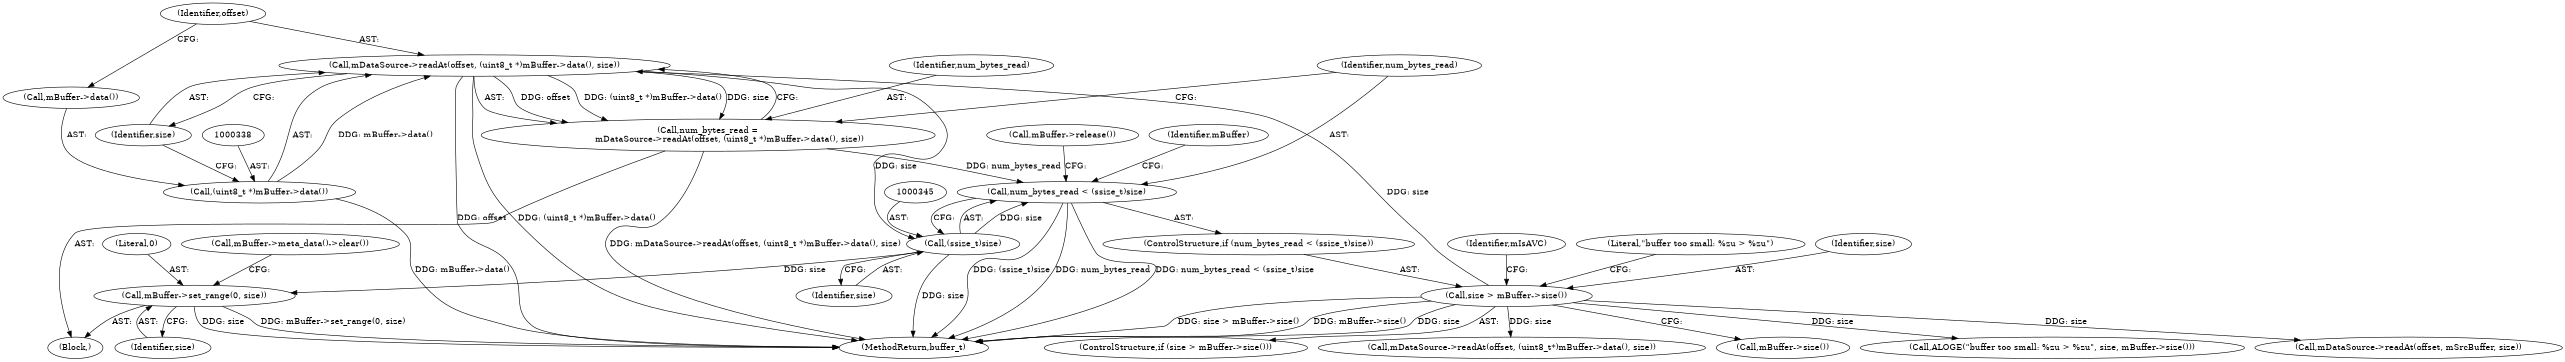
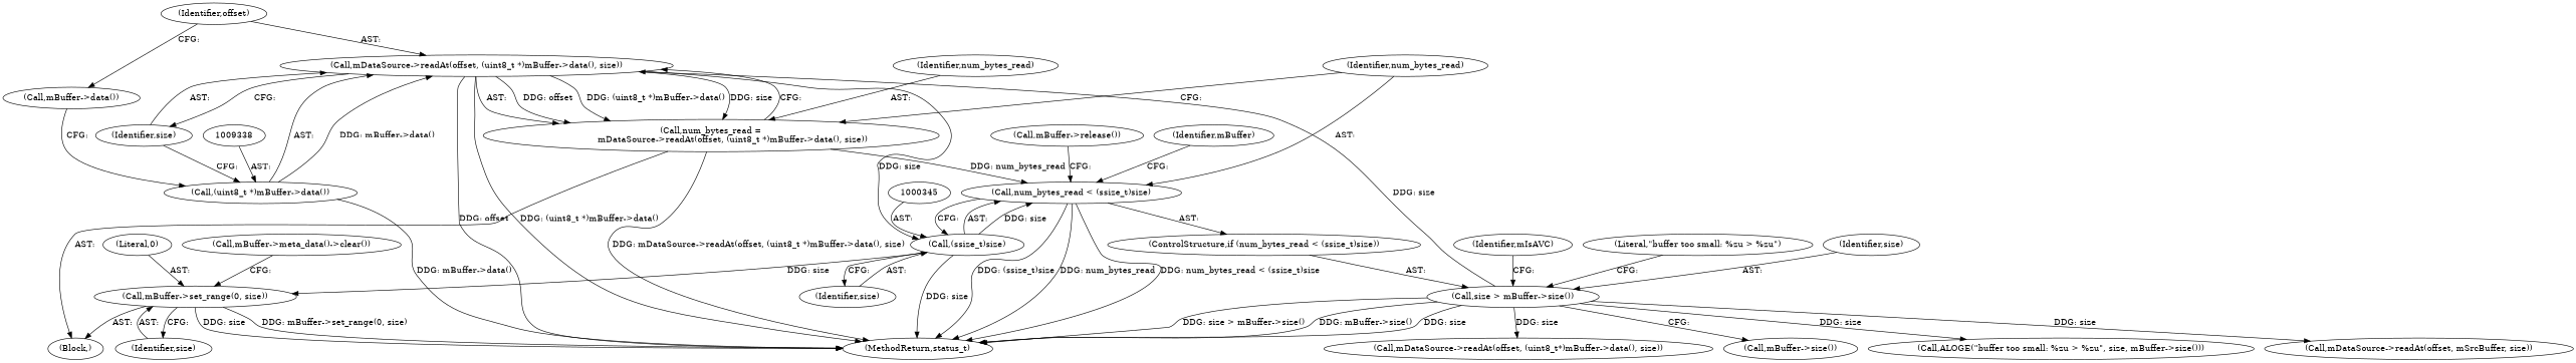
  digraph {
    n1 [label="(Call,mDataSource->readAt(offset, (uint8_t *)mBuffer->data(), size))"]
    n2 [label="(Call,num_bytes_read =\n                mDataSource->readAt(offset, (uint8_t *)mBuffer->data(), size))"]
    n3 [label="(Call,(ssize_t)size)"]
-   n4 [label="(MethodReturn,buffer_t)"]
+   n4 [label="(MethodReturn,status_t)"]
    n5 [label="(Identifier,size)"]
    n6 [label="(Call,num_bytes_read < (ssize_t)size)"]
    n7 [label="(Block,)"]
    n8 [label="(Call,mBuffer->set_range(0, size))"]
    n9 [label="(Identifier,size)"]
    n10 [label="(Call,(uint8_t *)mBuffer->data())"]
    n11 [label="(Call,mBuffer->data())"]
    n12 [label="(Call,size > mBuffer->size())"]
    n13 [label="(Call,mBuffer->size())"]
    n14 [label="(Call,ALOGE(\"buffer too small: %zu > %zu\", size, mBuffer->size()))"]
    n15 [label="(Call,mDataSource->readAt(offset, mSrcBuffer, size))"]
-   n16 [label="(ControlStructure,if (size > mBuffer->size()))"]
    n17 [label="(Call,mDataSource->readAt(offset, (uint8_t*)mBuffer->data(), size))"]
    n18 [label="(ControlStructure,if (num_bytes_read < (ssize_t)size))"]
    n19 [label="(Identifier,size)"]
    n20 [label="(Call,mBuffer->release())"]
    n21 [label="(Identifier,num_bytes_read)"]
    n22 [label="(Call,mBuffer->meta_data()->clear())"]
    n23 [label="(Identifier,mIsAVC)"]
    n24 [label="(Literal,0)"]
    n25 [label="(Identifier,mBuffer)"]
    n26 [label="(Literal,\"buffer too small: %zu > %zu\")"]
    n27 [label="(Identifier,offset)"]
    n28 [label="(Identifier,size)"]
    n29 [label="(Identifier,num_bytes_read)"]
-   1000338
+   1000338 [label=1009338]
    1000345
    n1 -> n2 [label="AST: "]
    n1 -> n2 [label="DDG: offset"]
    n1 -> n2 [label="DDG: (uint8_t *)mBuffer->data()"]
    n1 -> n2 [label="DDG: size"]
    n1 -> n3 [label="DDG: size"]
    n1 -> n4 [label="DDG: offset"]
    n1 -> n4 [label="DDG: (uint8_t *)mBuffer->data()"]
    n1 -> n5 [label="CFG: "]
    n2 -> n1 [label="CFG: "]
    n2 -> n4 [label="DDG: mDataSource->readAt(offset, (uint8_t *)mBuffer->data(), size)"]
    n2 -> n6 [label="DDG: num_bytes_read"]
    n2 -> n7 [label="AST: "]
    n3 -> n4 [label="DDG: size"]
    n3 -> n6 [label="AST: "]
    n3 -> n6 [label="DDG: size"]
    n3 -> n8 [label="DDG: size"]
    n3 -> n9 [label="CFG: "]
    n5 -> n1 [label="AST: "]
    n5 -> n10 [label="CFG: "]
    n6 -> n3 [label="CFG: "]
    n6 -> n4 [label="DDG: (ssize_t)size"]
    n6 -> n4 [label="DDG: num_bytes_read"]
    n6 -> n4 [label="DDG: num_bytes_read < (ssize_t)size"]
    n6 -> n18 [label="AST: "]
    n8 -> n4 [label="DDG: mBuffer->set_range(0, size)"]
    n8 -> n4 [label="DDG: size"]
    n8 -> n7 [label="AST: "]
    n8 -> n19 [label="CFG: "]
    n9 -> n3 [label="AST: "]
    n10 -> n1 [label="AST: "]
    n10 -> n1 [label="DDG: mBuffer->data()"]
    n10 -> n4 [label="DDG: mBuffer->data()"]
-   n11 -> n10 [label="AST: "]
+   n11 -> n10 [label="CFG: "]
    n12 -> n1 [label="DDG: size"]
    n12 -> n4 [label="DDG: size > mBuffer->size()"]
    n12 -> n4 [label="DDG: mBuffer->size()"]
    n12 -> n4 [label="DDG: size"]
    n12 -> n13 [label="CFG: "]
    n12 -> n14 [label="DDG: size"]
    n12 -> n15 [label="DDG: size"]
-   n12 -> n16 [label="AST: "]
    n12 -> n17 [label="DDG: size"]
    n18 -> n12 [label="AST: "]
    n19 -> n8 [label="AST: "]
    n20 -> n6 [label="CFG: "]
    n21 -> n2 [label="AST: "]
    n22 -> n8 [label="CFG: "]
    n23 -> n12 [label="CFG: "]
    n24 -> n8 [label="AST: "]
    n25 -> n6 [label="CFG: "]
    n26 -> n12 [label="CFG: "]
    n27 -> n1 [label="AST: "]
    n27 -> n11 [label="CFG: "]
    n28 -> n12 [label="AST: "]
    n29 -> n2 [label="CFG: "]
    n29 -> n6 [label="AST: "]
    1000338 -> n10 [label="AST: "]
    1000345 -> n3 [label="AST: "]
  }
